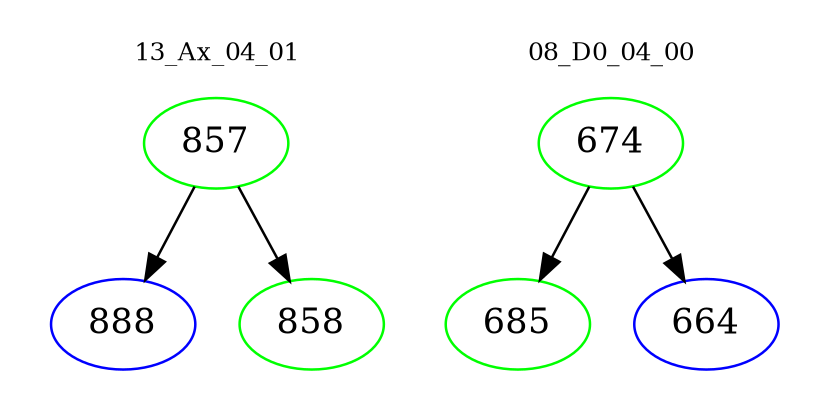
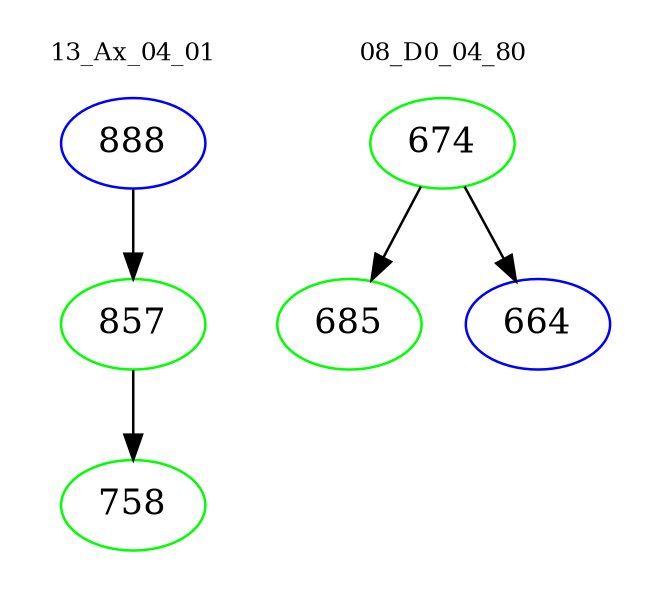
  digraph {
    node [color=green]
    edge [color=black]
    n1 [label=857]
    n2 [color=blue label=888]
-   n3 [label=858]
+   n3 [label=758]
    n4 [label=674]
    n5 [label=685]
    n6 [color=blue label=664]
    subgraph cluster_1 {
      color=white
      fontsize=10
      label="13_Ax_04_01"
      n1
      n2
      n3
    }
    subgraph cluster_2 {
      color=white
      fontsize=10
-     label="08_D0_04_00"
+     label="08_D0_04_80"
      n4
      n5
      n6
    }
-   n1 -> n2
+   n2 -> n1
    n1 -> n3
    n4 -> n5
    n4 -> n6
  }
